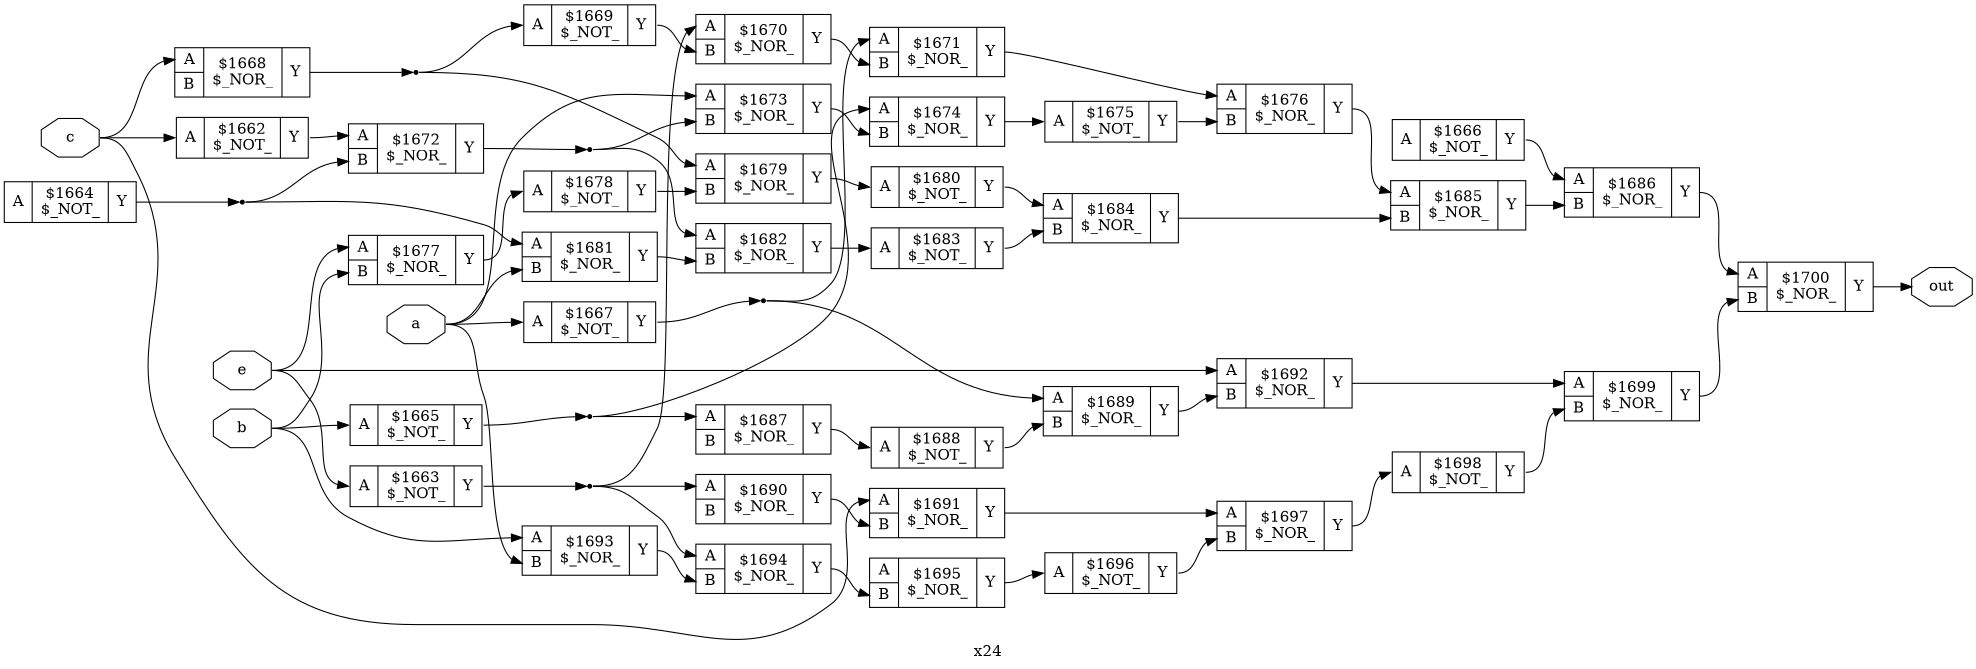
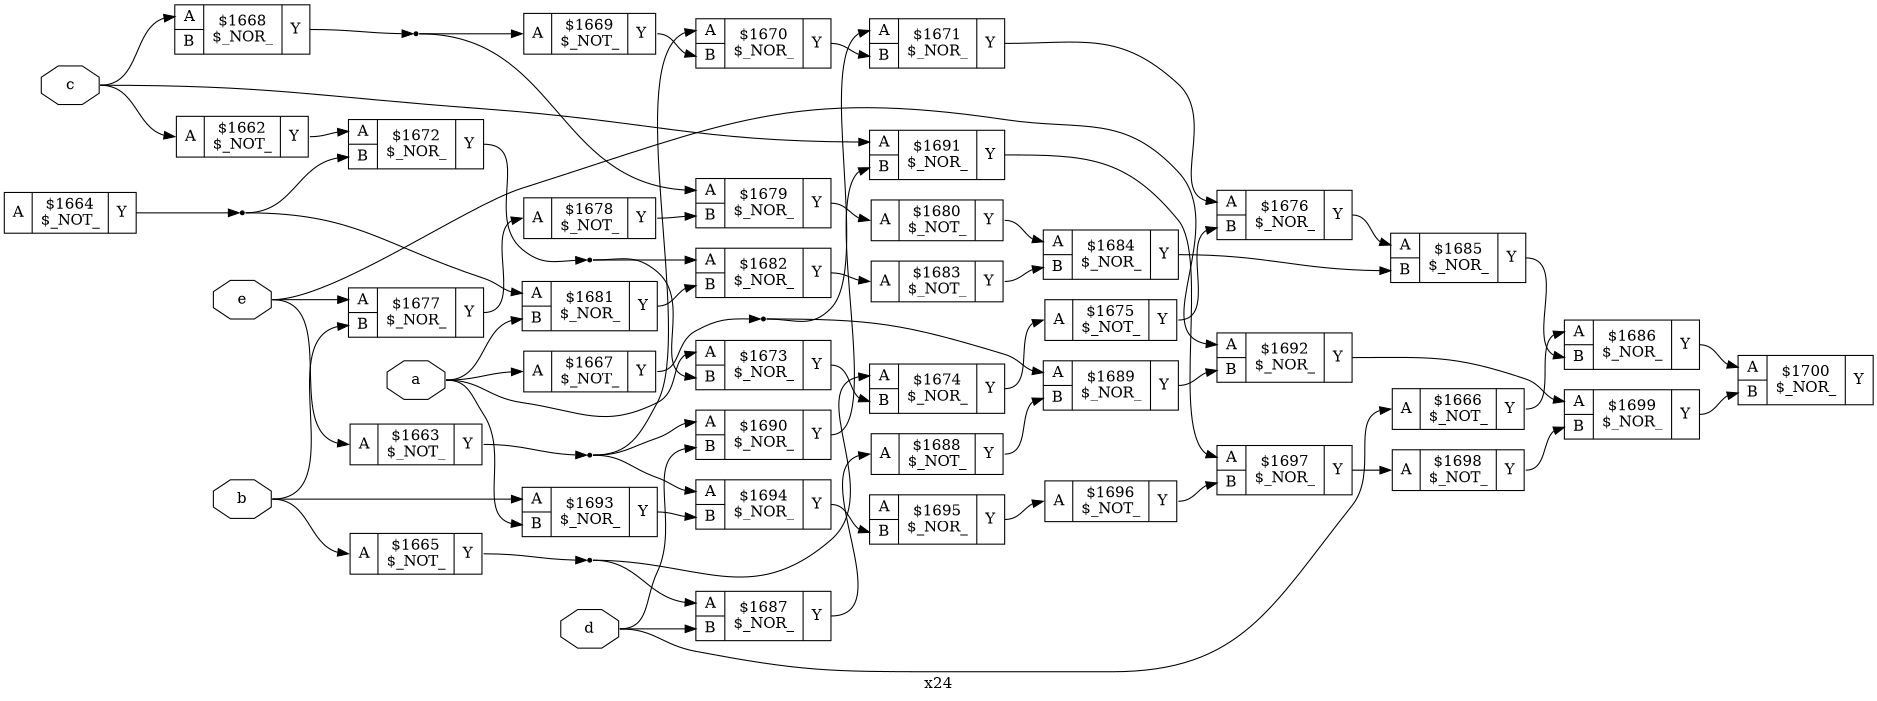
  digraph {
    label=x24
    rankdir=LR
    remincross=true
    node [shape=record]
    edge [color=black headport="p46:w" tailport="p47:e"]
    n39 [color=black fontcolor=black label=a shape=octagon]
    c53 [label="{{<p46> A}|$1667\n$_NOT_|{<p47> Y}}"]
    c60 [label="{{<p46> A|<p54> B}|$1673\n$_NOR_|{<p47> Y}}"]
    c68 [label="{{<p46> A|<p54> B}|$1681\n$_NOR_|{<p47> Y}}"]
    c80 [label="{{<p46> A|<p54> B}|$1693\n$_NOR_|{<p47> Y}}"]
    n4 [shape=point]
    c61 [label="{{<p46> A|<p54> B}|$1674\n$_NOR_|{<p47> Y}}"]
    c69 [label="{{<p46> A|<p54> B}|$1682\n$_NOR_|{<p47> Y}}"]
    c81 [label="{{<p46> A|<p54> B}|$1694\n$_NOR_|{<p47> Y}}"]
    n40 [color=black fontcolor=black label=b shape=octagon]
    c51 [label="{{<p46> A}|$1665\n$_NOT_|{<p47> Y}}"]
    c64 [label="{{<p46> A|<p54> B}|$1677\n$_NOR_|{<p47> Y}}"]
    n2 [shape=point]
    c65 [label="{{<p46> A}|$1678\n$_NOT_|{<p47> Y}}"]
    n41 [color=black fontcolor=black label=c shape=octagon]
    c48 [label="{{<p46> A}|$1662\n$_NOT_|{<p47> Y}}"]
    c55 [label="{{<p46> A|<p54> B}|$1668\n$_NOR_|{<p47> Y}}"]
    c78 [label="{{<p46> A|<p54> B}|$1691\n$_NOR_|{<p47> Y}}"]
    c59 [label="{{<p46> A|<p54> B}|$1672\n$_NOR_|{<p47> Y}}"]
    n5 [shape=point]
    c84 [label="{{<p46> A|<p54> B}|$1697\n$_NOR_|{<p47> Y}}"]
+   n42 [color=black fontcolor=black label=d shape=octagon]
    c52 [label="{{<p46> A}|$1666\n$_NOT_|{<p47> Y}}"]
    c74 [label="{{<p46> A|<p54> B}|$1687\n$_NOR_|{<p47> Y}}"]
    c77 [label="{{<p46> A|<p54> B}|$1690\n$_NOR_|{<p47> Y}}"]
    c73 [label="{{<p46> A|<p54> B}|$1686\n$_NOR_|{<p47> Y}}"]
    c75 [label="{{<p46> A}|$1688\n$_NOT_|{<p47> Y}}"]
    n43 [color=black fontcolor=black label=e shape=octagon]
    c49 [label="{{<p46> A}|$1663\n$_NOT_|{<p47> Y}}"]
    c79 [label="{{<p46> A|<p54> B}|$1692\n$_NOR_|{<p47> Y}}"]
    n38 [shape=point]
    c86 [label="{{<p46> A|<p54> B}|$1699\n$_NOR_|{<p47> Y}}"]
    c50 [label="{{<p46> A}|$1664\n$_NOT_|{<p47> Y}}"]
    n1 [shape=point]
    c82 [label="{{<p46> A|<p54> B}|$1695\n$_NOR_|{<p47> Y}}"]
    c83 [label="{{<p46> A}|$1696\n$_NOT_|{<p47> Y}}"]
-   n45 [color=black fontcolor=black label=out shape=octagon]
    n9 [shape=point]
    c57 [label="{{<p46> A|<p54> B}|$1670\n$_NOR_|{<p47> Y}}"]
    c87 [label="{{<p46> A|<p54> B}|$1700\n$_NOR_|{<p47> Y}}"]
    c58 [label="{{<p46> A|<p54> B}|$1671\n$_NOR_|{<p47> Y}}"]
    c76 [label="{{<p46> A|<p54> B}|$1689\n$_NOR_|{<p47> Y}}"]
    c56 [label="{{<p46> A}|$1669\n$_NOT_|{<p47> Y}}"]
    c66 [label="{{<p46> A|<p54> B}|$1679\n$_NOR_|{<p47> Y}}"]
    c63 [label="{{<p46> A|<p54> B}|$1676\n$_NOR_|{<p47> Y}}"]
    c72 [label="{{<p46> A|<p54> B}|$1685\n$_NOR_|{<p47> Y}}"]
    c62 [label="{{<p46> A}|$1675\n$_NOT_|{<p47> Y}}"]
    c67 [label="{{<p46> A}|$1680\n$_NOT_|{<p47> Y}}"]
    c71 [label="{{<p46> A|<p54> B}|$1684\n$_NOR_|{<p47> Y}}"]
    c70 [label="{{<p46> A}|$1683\n$_NOT_|{<p47> Y}}"]
    c85 [label="{{<p46> A}|$1698\n$_NOT_|{<p47> Y}}"]
    n39 -> c53 [tailport=e]
    n39 -> c60 [tailport=e]
    n39 -> c68 [headport="p54:w" tailport=e]
    n39 -> c80 [headport="p54:w" tailport=e]
    c53 -> n4 [headport=w]
    c60 -> c61 [headport="p54:w"]
    c68 -> c69 [headport="p54:w"]
    c80 -> c81 [headport="p54:w"]
    n4 -> c58 [tailport=e]
    n4 -> c76 [tailport=e]
    c61 -> c62
    c69 -> c70
    c81 -> c82 [headport="p54:w"]
    n40 -> c80 [tailport=e]
    n40 -> c51 [tailport=e]
    n40 -> c64 [headport="p54:w" tailport=e]
    c51 -> n2 [headport=w]
    c64 -> c65
    n2 -> c61 [tailport=e]
    n2 -> c74 [tailport=e]
    c65 -> c66 [headport="p54:w"]
    n41 -> c48 [tailport=e]
    n41 -> c55 [tailport=e]
    n41 -> c78 [tailport=e]
    c48 -> c59
    c55 -> n5 [headport=w]
    c78 -> c84
    c59 -> n9 [headport=w]
    n5 -> c56 [tailport=e]
    n5 -> c66 [tailport=e]
    c84 -> c85
+   n42 -> c52 [tailport=e]
+   n42 -> c74 [headport="p54:w" tailport=e]
+   n42 -> c77 [headport="p54:w" tailport=e]
    c52 -> c73
    c74 -> c75
    c77 -> c78 [headport="p54:w"]
    c73 -> c87
    c75 -> c76 [headport="p54:w"]
    n43 -> c64 [tailport=e]
    n43 -> c49 [tailport=e]
    n43 -> c79 [tailport=e]
    c49 -> n38 [headport=w]
    c79 -> c86
    n38 -> c81 [tailport=e]
    n38 -> c77 [tailport=e]
    n38 -> c57 [tailport=e]
    c86 -> c87 [headport="p54:w"]
    c50 -> n1 [headport=w]
    n1 -> c68 [tailport=e]
    n1 -> c59 [headport="p54:w" tailport=e]
    c82 -> c83
    c83 -> c84 [headport="p54:w"]
    n9 -> c60 [headport="p54:w" tailport=e]
    n9 -> c69 [tailport=e]
    c57 -> c58 [headport="p54:w"]
-   c87 -> n45 [headport=w]
    c58 -> c63
    c76 -> c79 [headport="p54:w"]
    c56 -> c57 [headport="p54:w"]
    c66 -> c67
    c63 -> c72
    c72 -> c73 [headport="p54:w"]
    c62 -> c63 [headport="p54:w"]
    c67 -> c71
    c71 -> c72 [headport="p54:w"]
    c70 -> c71 [headport="p54:w"]
    c85 -> c86 [headport="p54:w"]
  }
